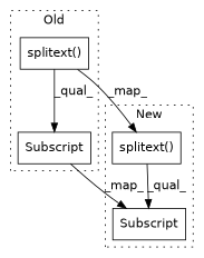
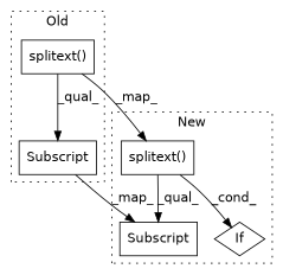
  digraph {
    fontname="DejaVu Sans"
    node [a=75 l="13,1" shape=box fontname="DejaVu Sans"]
    edge [fontname="DejaVu Sans"]
    n1 [label="splitext()" s="1472,1509"]
    n2 [a=63 l="41,0" label=Subscript s="1472,0"]
    n3 [label="splitext()" s="1176,1213"]
    n4 [a=63 l="41,0" label=Subscript s="1176,0"]
+   n5 [a=96 l=3 label=If s=1230 shape=diamond]
    subgraph cluster_1 {
      label=Old
      style=dotted
      n1
      n2
    }
    subgraph cluster_2 {
      label=New
      style=dotted
      n3
      n4
+     n5
    }
    n1 -> n2 [label=_qual_]
    n1 -> n3 [label=_map_]
    n2 -> n4 [label=_map_]
    n3 -> n4 [label=_qual_]
+   n3 -> n5 [label=_cond_]
  }
